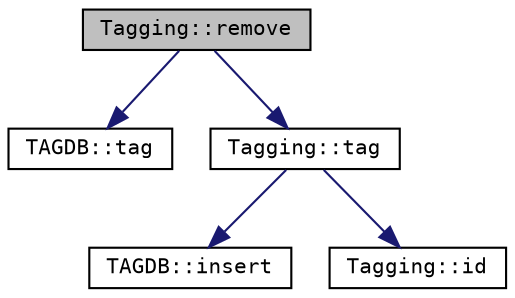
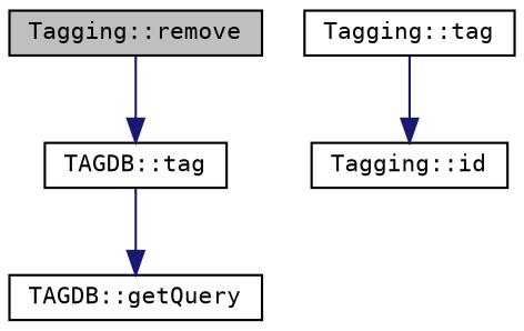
  digraph {
    fontname="DejaVu Sans Mono"
    rankdir=TB
    node [color=black fillcolor=white fontname="DejaVu Sans Mono" fontsize=10 shape=record style=filled]
    edge [color=midnightblue fontname="DejaVu Sans Mono" fontsize=10 labelfontname=Helvetica labelfontsize=10 style=solid]
    n1 [fillcolor=grey75 fontcolor=black height=0.2 label="Tagging::remove" width=0.4]
    n2 [height=0.2 label="TAGDB::tag" width=0.4]
    n3 [height=0.2 label="Tagging::tag" width=0.4]
-   n5 [height=0.2 label="TAGDB::insert" width=0.4]
+   n4 [height=0.2 label="TAGDB::getQuery" width=0.4]
    n6 [height=0.2 label="Tagging::id" width=0.4]
    n1 -> n2
-   n1 -> n3
-   n3 -> n5
+   n2 -> n4
    n3 -> n6
  }
